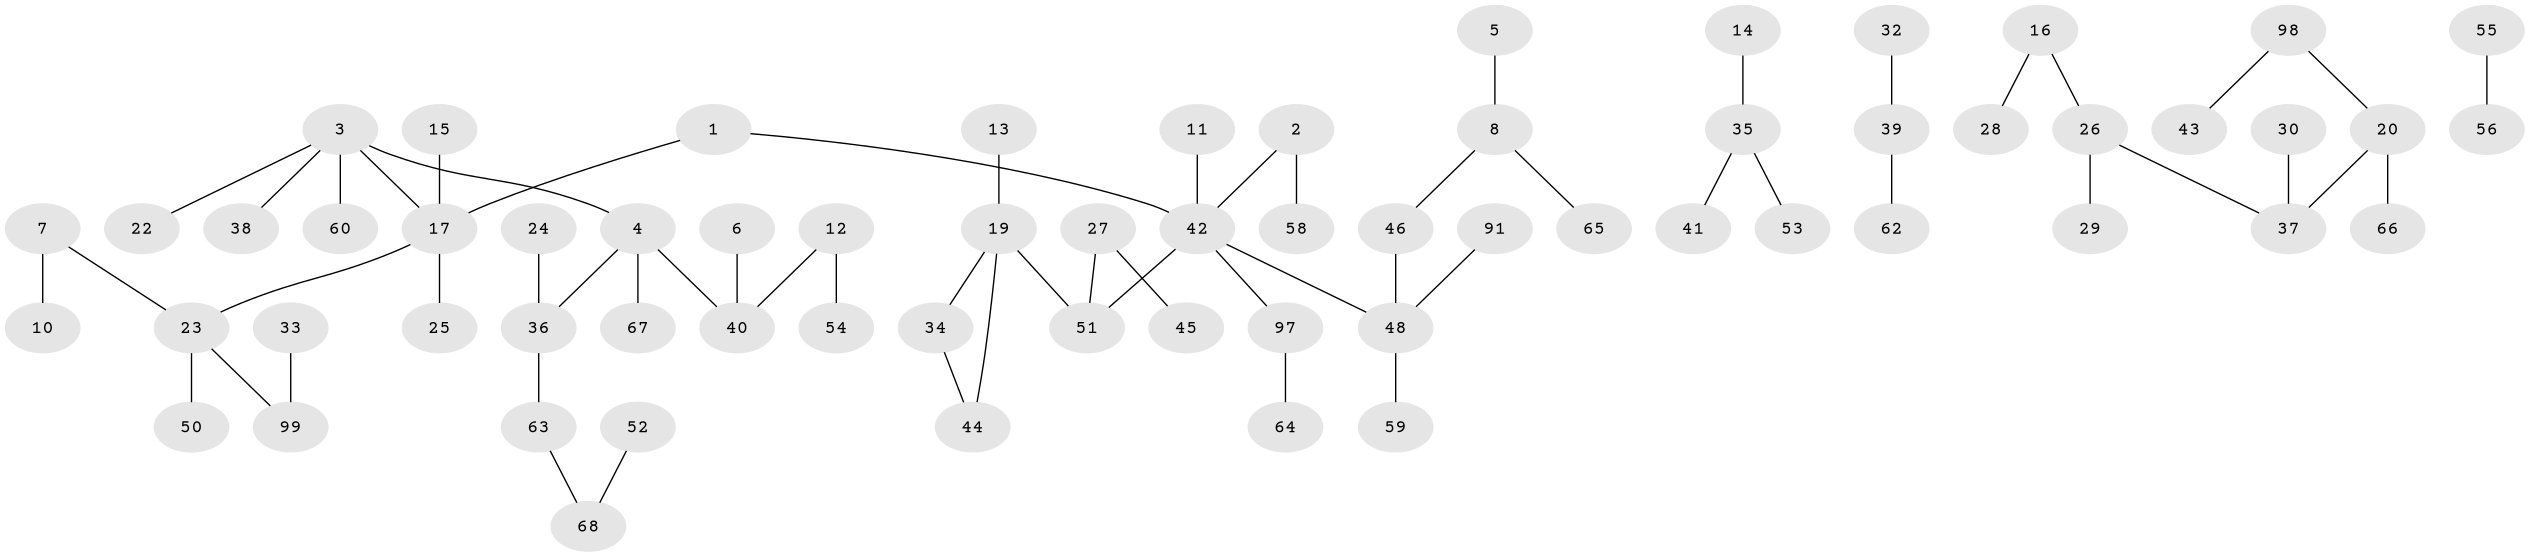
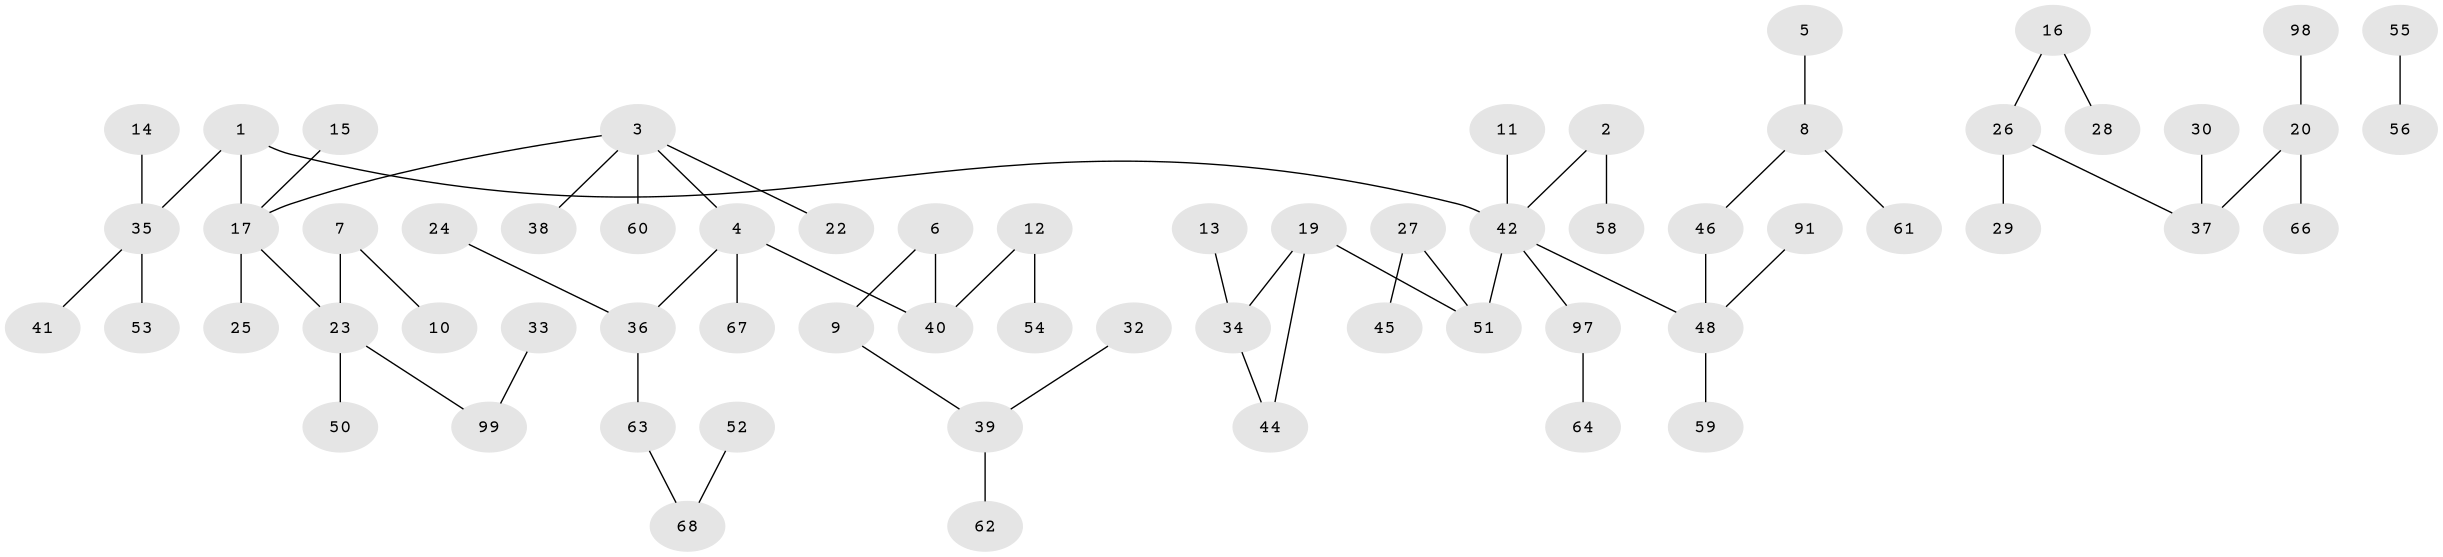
  graph {
    fontname="Courier Prime"
    node [color=gray90 fontname="Courier Prime" style=filled]
    edge [fontname="Courier Prime" weight=1.0]
    1
    17
    35
    42
    23
    25
    41
    53
    51
    48
    n11 [label=97]
    2
    58
    3
    4
    22
    38
    60
    36
    40
    67
    63
    5
    8
    46
-   61 [label=65]
+   61
    6
+   9
    39
    7
    10
    n32 [label=99]
    50
    62
    11
    12
    54
    13
    19
    44
    34
    14
    15
    16
    26
    28
    37
    29
    n49 [label=98]
    20
-   43
    66
    24
    27
    45
    30
    n57 [label=91]
    59
    32
    33
    68
    64
    52
    55
    56
    1 -- 17
+   1 -- 35
    1 -- 42
    17 -- 23
    17 -- 25
    35 -- 41
    35 -- 53
    42 -- 51
    42 -- 48
    42 -- n11
    23 -- n32
    23 -- 50
    48 -- 59
    n11 -- 64
    2 -- 42
    2 -- 58
    3 -- 17
    3 -- 4
    3 -- 22
    3 -- 38
    3 -- 60
    4 -- 36
    4 -- 40
    4 -- 67
    36 -- 63
    63 -- 68
    5 -- 8
    8 -- 46
    8 -- 61
    46 -- 48
    6 -- 40
+   6 -- 9
+   9 -- 39
    39 -- 62
    7 -- 23
    7 -- 10
    11 -- 42
    12 -- 40
    12 -- 54
-   13 -- 19
+   13 -- 34
    19 -- 51
    19 -- 44
    19 -- 34
    34 -- 44
    14 -- 35
    15 -- 17
    16 -- 26
    16 -- 28
    26 -- 37
    26 -- 29
    n49 -- 20
-   n49 -- 43
    20 -- 37
    20 -- 66
    24 -- 36
    27 -- 51
    27 -- 45
    30 -- 37
    n57 -- 48
    32 -- 39
    33 -- n32
    52 -- 68
    55 -- 56
  }
